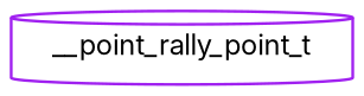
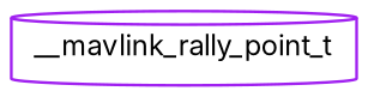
  digraph {
    rankdir=TB
    fontname=Inter
-   n1 [color=purple fillcolor=white fontname=Inter fontsize=10 height=0.2 label=__point_rally_point_t shape=cylinder style=filled width=0.4]
+   n1 [color=purple fillcolor=white fontname=Inter fontsize=10 height=0.2 label=__mavlink_rally_point_t shape=cylinder style=filled width=0.4]
  }
